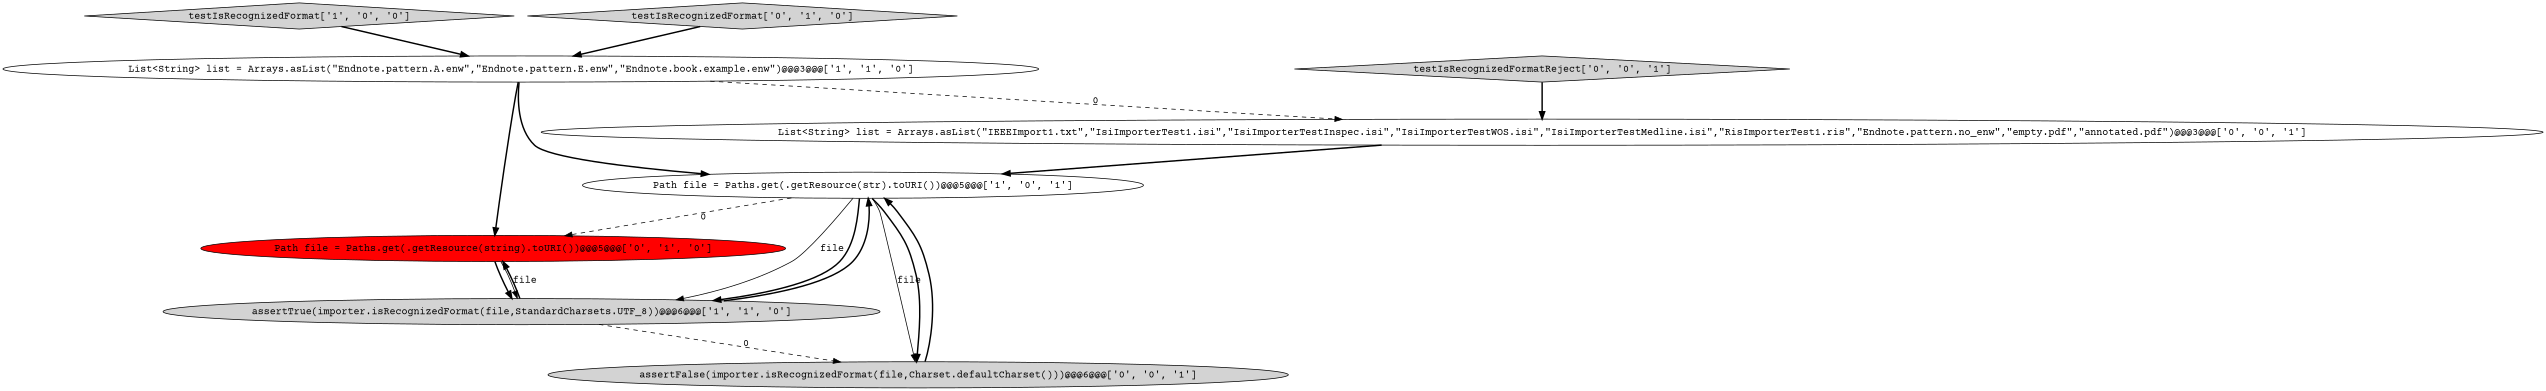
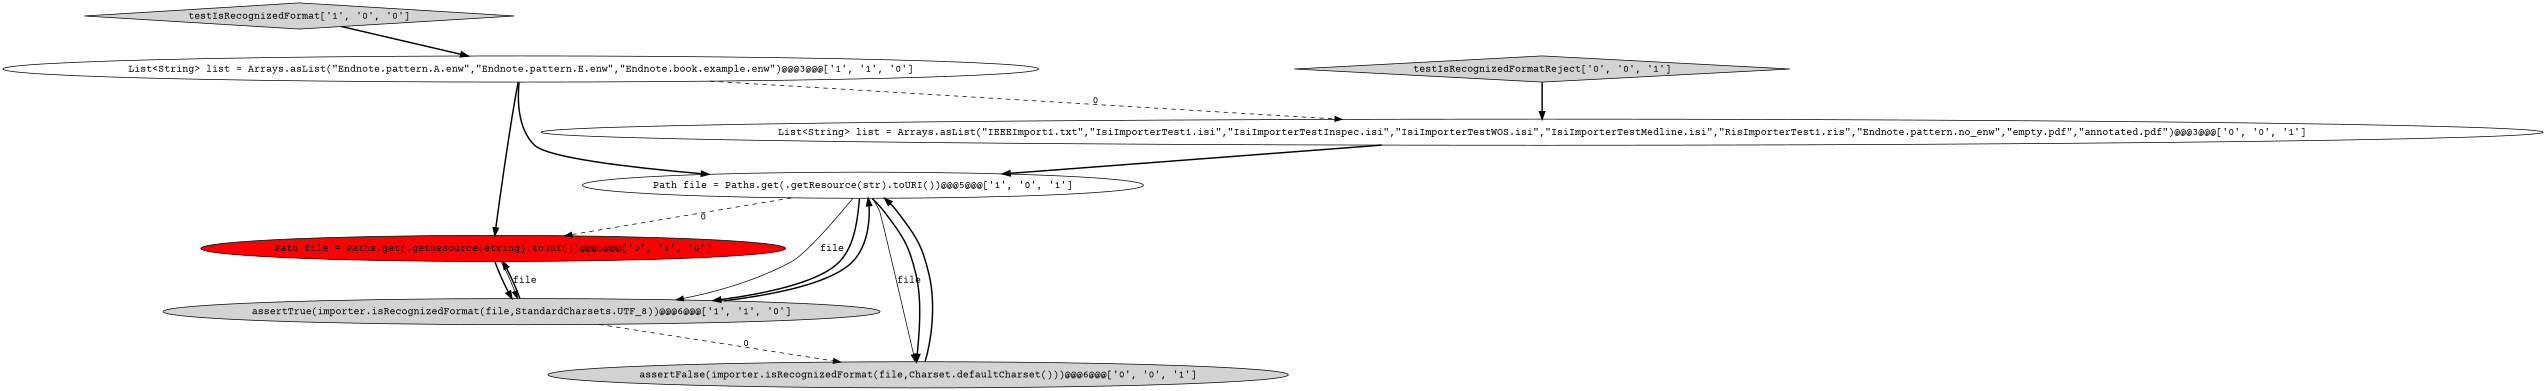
  digraph {
    fontname="Courier Prime"
    node [fillcolor=lightgray shape=ellipse style=filled fontname="Courier Prime"]
    edge [style=bold fontname="Courier Prime"]
    n1 [label="testIsRecognizedFormat['1', '0', '0']" shape=diamond]
    n2 [fillcolor=white label="List<String> list = Arrays.asList(\"Endnote.pattern.A.enw\",\"Endnote.pattern.E.enw\",\"Endnote.book.example.enw\")@@@3@@@['1', '1', '0']"]
    n3 [fillcolor=white label="Path file = Paths.get(.getResource(str).toURI())@@@5@@@['1', '0', '1']"]
    n4 [fillcolor=white label="List<String> list = Arrays.asList(\"IEEEImport1.txt\",\"IsiImporterTest1.isi\",\"IsiImporterTestInspec.isi\",\"IsiImporterTestWOS.isi\",\"IsiImporterTestMedline.isi\",\"RisImporterTest1.ris\",\"Endnote.pattern.no_enw\",\"empty.pdf\",\"annotated.pdf\")@@@3@@@['0', '0', '1']"]
    n5 [fillcolor=red label="Path file = Paths.get(.getResource(string).toURI())@@@5@@@['0', '1', '0']"]
    n6 [label="assertTrue(importer.isRecognizedFormat(file,StandardCharsets.UTF_8))@@@6@@@['1', '1', '0']"]
    n7 [label="assertFalse(importer.isRecognizedFormat(file,Charset.defaultCharset()))@@@6@@@['0', '0', '1']"]
    n8 [label="testIsRecognizedFormatReject['0', '0', '1']" shape=diamond]
-   n9 [label="testIsRecognizedFormat['0', '1', '0']" shape=diamond]
    n1 -> n2
    n2 -> n3
    n2 -> n4 [label=0 style=dashed]
    n2 -> n5
    n3 -> n5 [label=0 style=dashed]
    n3 -> n6 [label=file style=solid]
    n3 -> n6
    n3 -> n7 [label=file style=solid]
    n3 -> n7
    n4 -> n3
    n5 -> n6
    n5 -> n6 [label=file style=solid]
    n6 -> n3
    n6 -> n5
    n6 -> n7 [label=0 style=dashed]
    n7 -> n3
    n8 -> n4
-   n9 -> n2
  }
